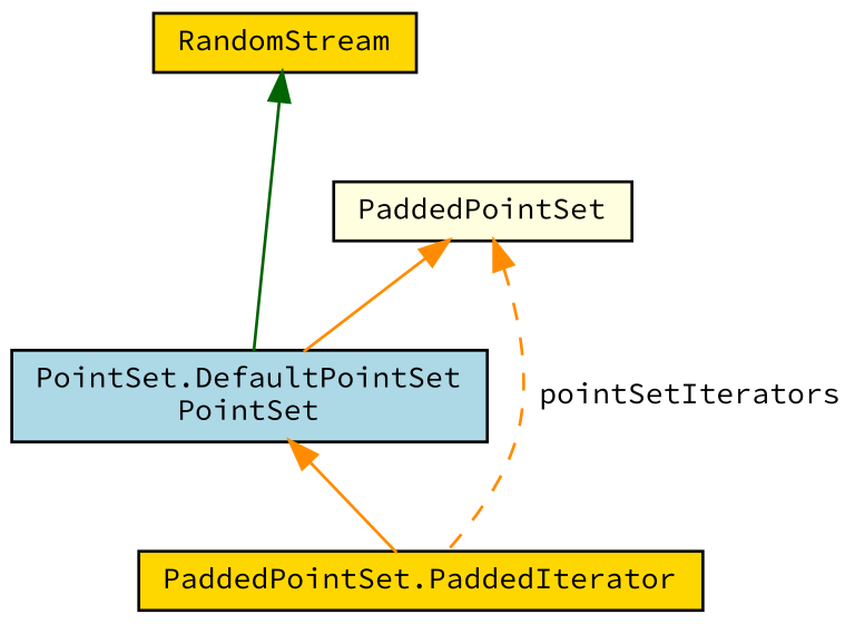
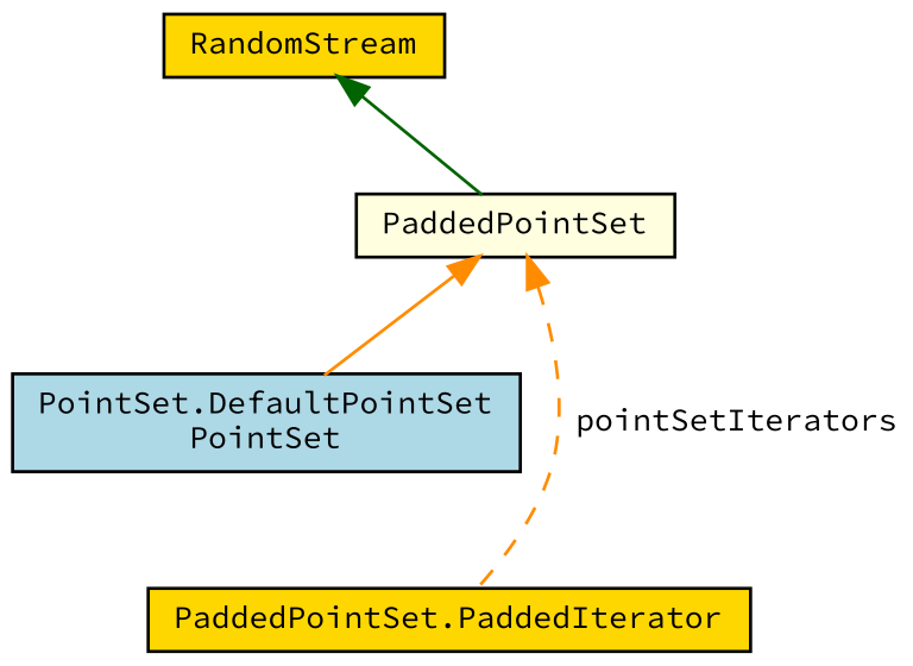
  digraph {
    fontname="Source Code Pro"
    node [color=black fillcolor=gold fontname="Source Code Pro" fontsize=10 shape=record style=filled]
    edge [color=darkorange dir=back fontname="Source Code Pro" fontsize=10 labelfontname=Helvetica labelfontsize=10 style=solid]
    n1 [fontcolor=black height=0.2 label="PaddedPointSet.PaddedIterator" width=0.4]
    n2 [fillcolor=lightblue height=0.2 label="PointSet.DefaultPointSet\lPointSet" width=0.4]
    n3 [fillcolor=lightyellow height=0.2 label=PaddedPointSet width=0.4]
    n4 [height=0.2 label=RandomStream width=0.4]
-   n2 -> n1
    n3 -> n1 [label=" pointSetIterators" style=dashed]
    n3 -> n2
-   n4 -> n2 [color=darkgreen]
+   n4 -> n3 [color=darkgreen]
  }
